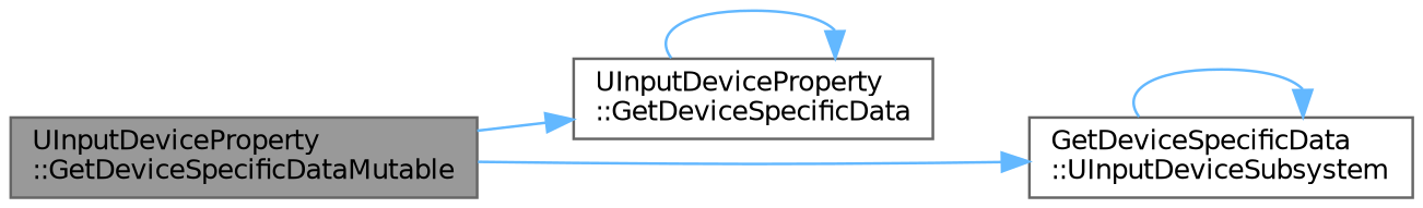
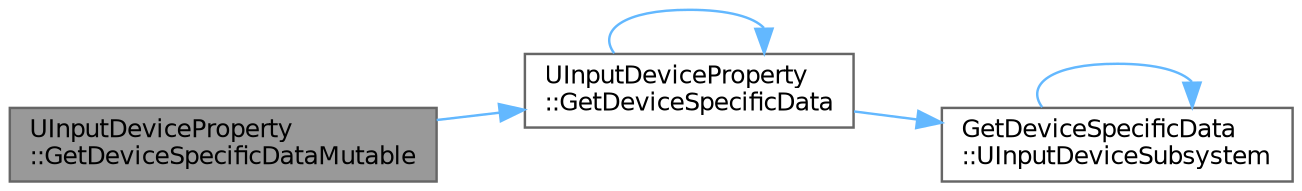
  digraph {
    rankdir=LR
    node [color=grey40 fillcolor=white fontname=Helvetica fontsize=10 shape=box style=filled]
    edge [color=steelblue1 fontname=Helvetica fontsize=10 labelfontname=Helvetica labelfontsize=10 style=solid]
    n1 [color=gray40 fillcolor=grey60 fontcolor=black height=0.2 label="UInputDeviceProperty\l::GetDeviceSpecificDataMutable" width=0.4]
    n2 [height=0.2 label="UInputDeviceProperty\l::GetDeviceSpecificData" width=0.4]
    n3 [height=0.2 label="GetDeviceSpecificData\l::UInputDeviceSubsystem" width=0.4]
    n1 -> n2
    n2 -> n2
-   n1 -> n3
+   n2 -> n3
    n3 -> n3
  }
